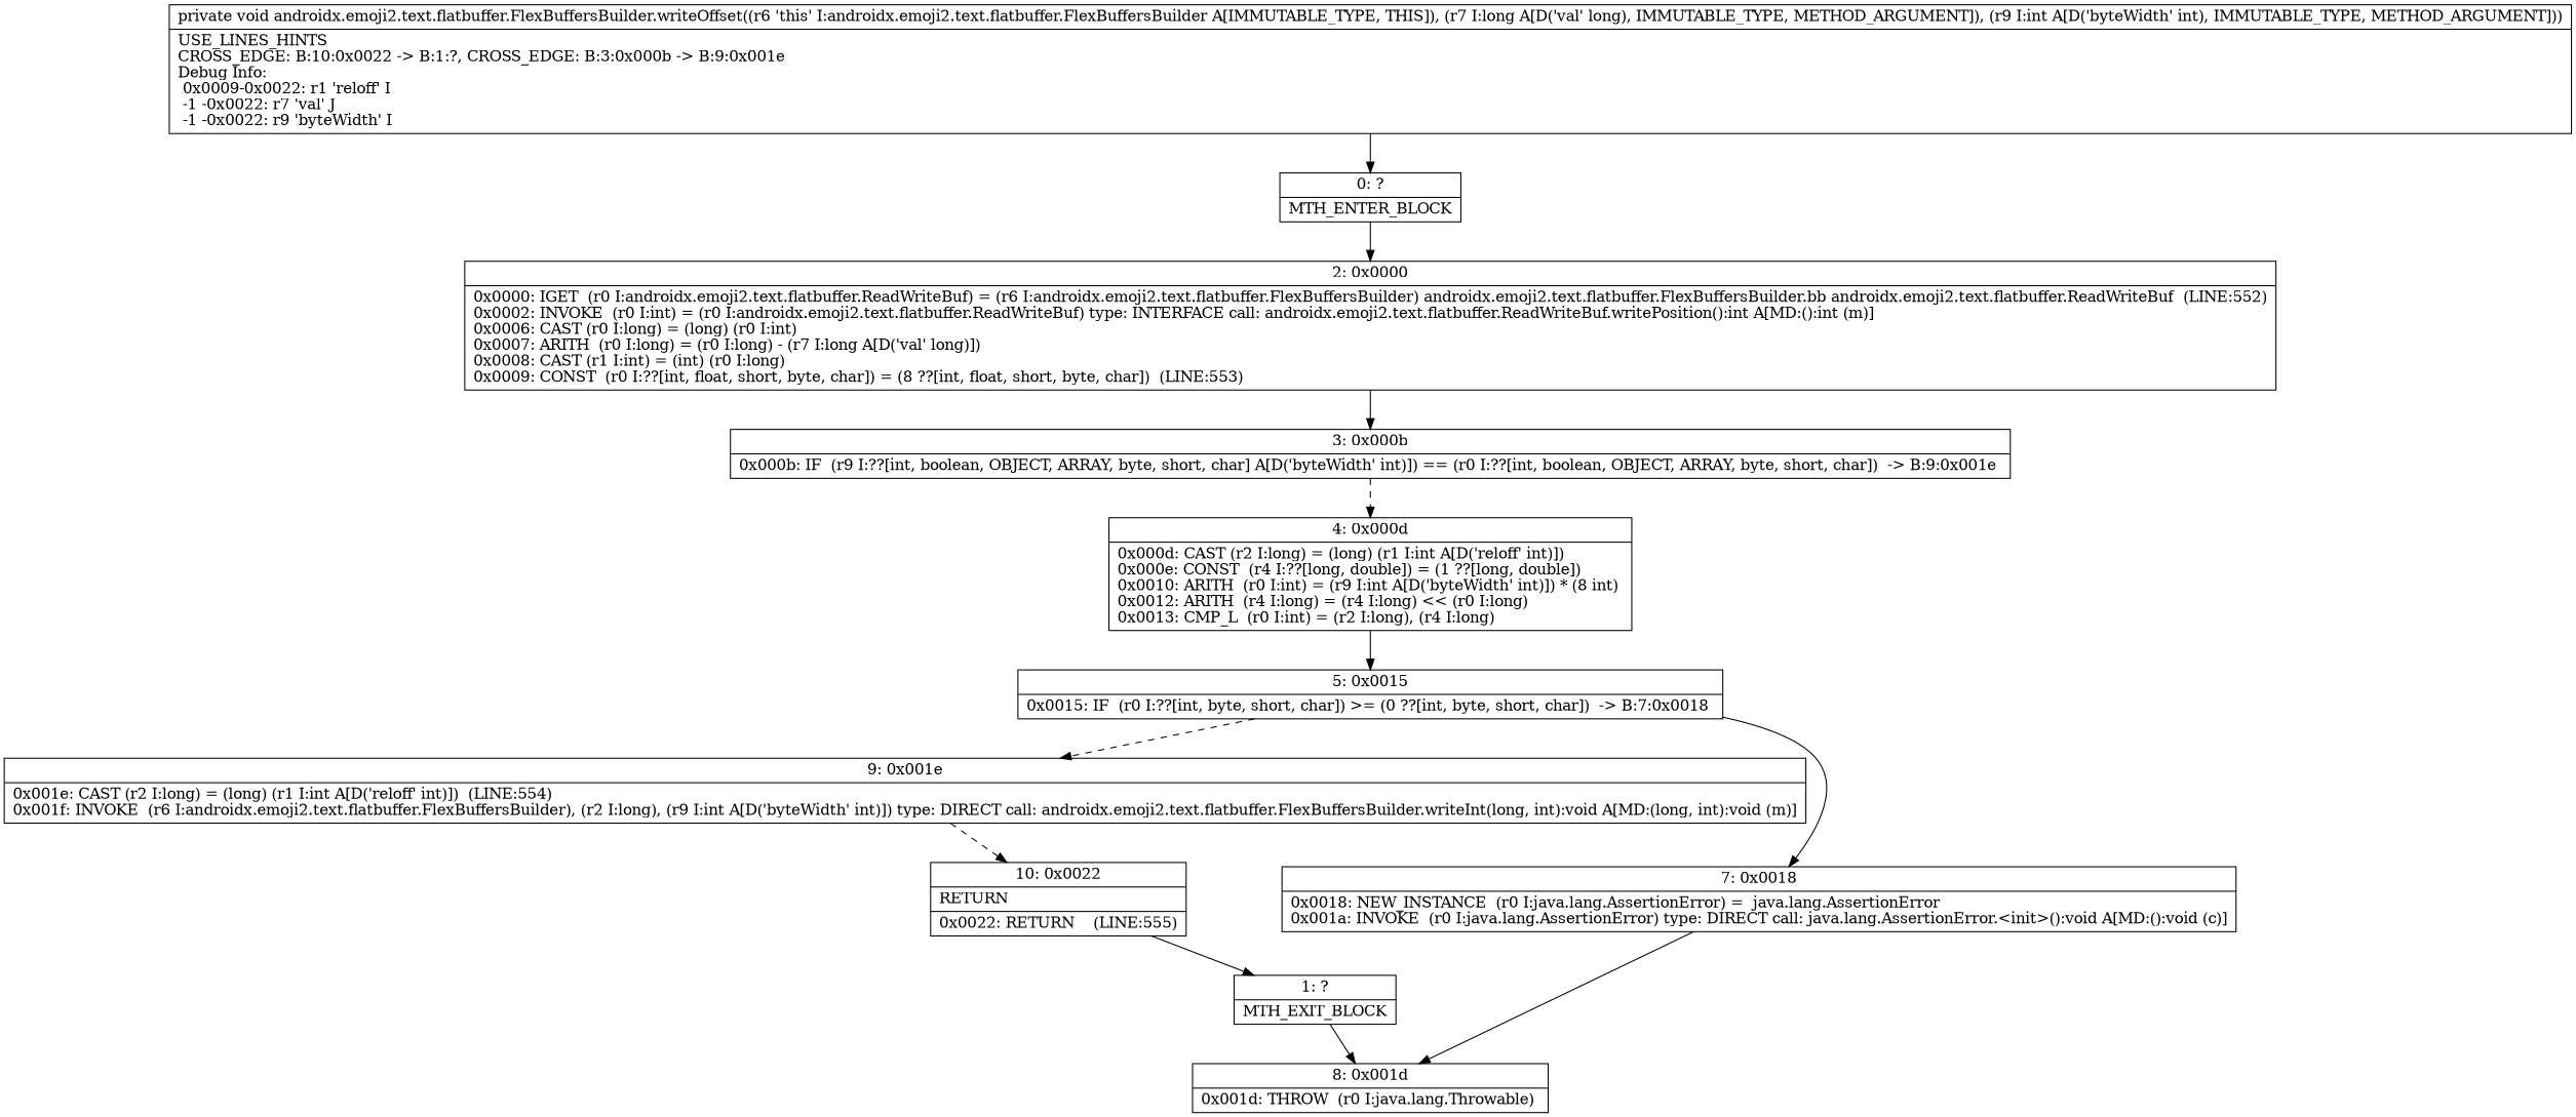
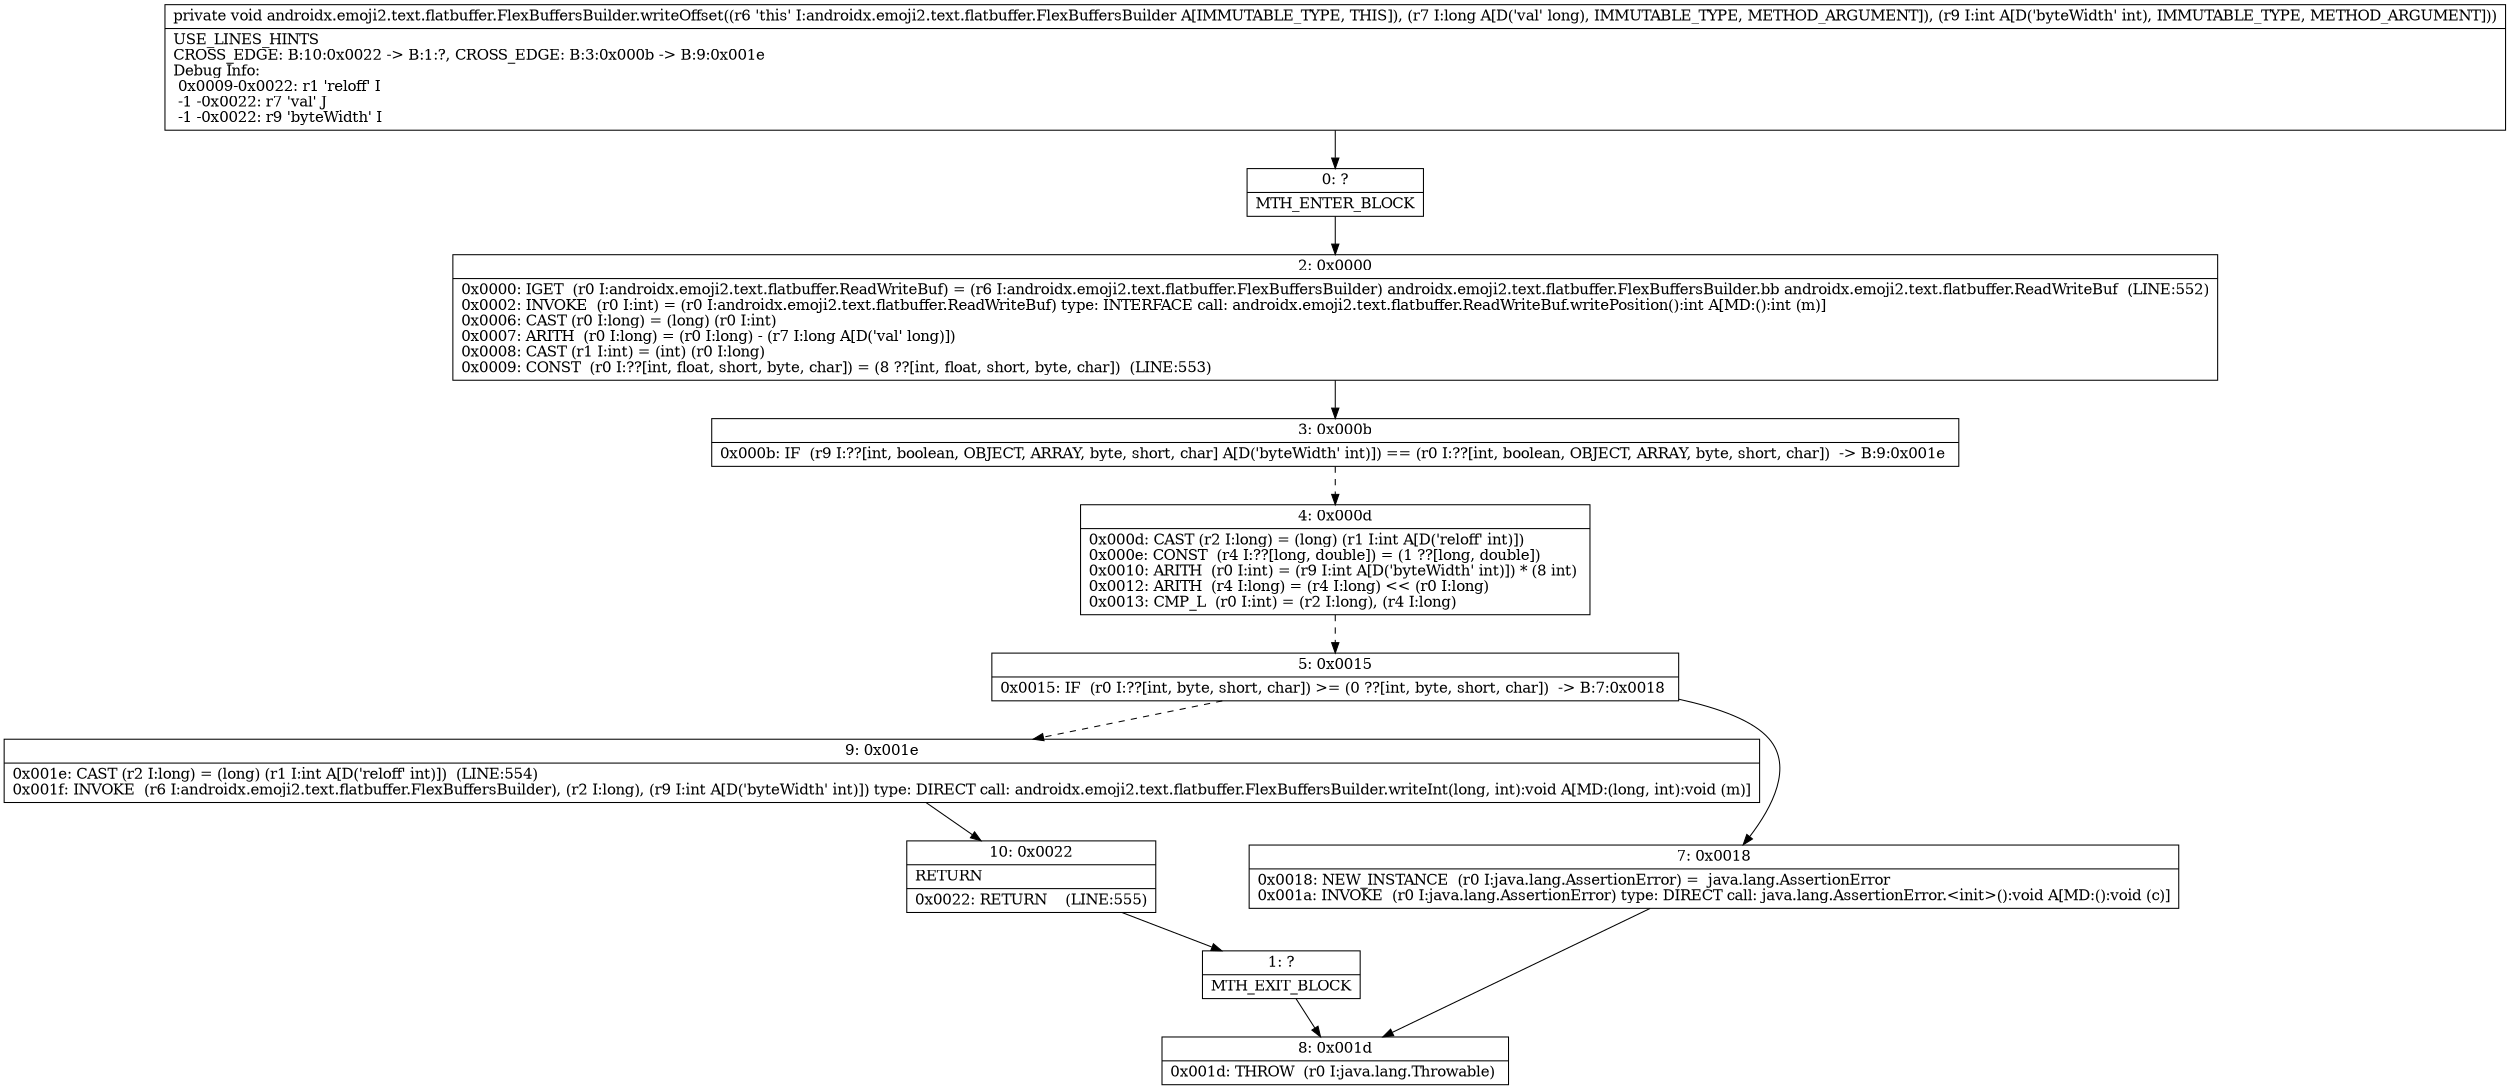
  digraph {
    node [shape=record]
    n1 [label="{0\:\ ?|MTH_ENTER_BLOCK\l}"]
    n2 [label="{2\:\ 0x0000|0x0000: IGET  (r0 I:androidx.emoji2.text.flatbuffer.ReadWriteBuf) = (r6 I:androidx.emoji2.text.flatbuffer.FlexBuffersBuilder) androidx.emoji2.text.flatbuffer.FlexBuffersBuilder.bb androidx.emoji2.text.flatbuffer.ReadWriteBuf  (LINE:552)\l0x0002: INVOKE  (r0 I:int) = (r0 I:androidx.emoji2.text.flatbuffer.ReadWriteBuf) type: INTERFACE call: androidx.emoji2.text.flatbuffer.ReadWriteBuf.writePosition():int A[MD:():int (m)]\l0x0006: CAST (r0 I:long) = (long) (r0 I:int) \l0x0007: ARITH  (r0 I:long) = (r0 I:long) \- (r7 I:long A[D('val' long)]) \l0x0008: CAST (r1 I:int) = (int) (r0 I:long) \l0x0009: CONST  (r0 I:??[int, float, short, byte, char]) = (8 ??[int, float, short, byte, char])  (LINE:553)\l}"]
    n3 [label="{3\:\ 0x000b|0x000b: IF  (r9 I:??[int, boolean, OBJECT, ARRAY, byte, short, char] A[D('byteWidth' int)]) == (r0 I:??[int, boolean, OBJECT, ARRAY, byte, short, char])  \-\> B:9:0x001e \l}"]
    n4 [label="{4\:\ 0x000d|0x000d: CAST (r2 I:long) = (long) (r1 I:int A[D('reloff' int)]) \l0x000e: CONST  (r4 I:??[long, double]) = (1 ??[long, double]) \l0x0010: ARITH  (r0 I:int) = (r9 I:int A[D('byteWidth' int)]) * (8 int) \l0x0012: ARITH  (r4 I:long) = (r4 I:long) \<\< (r0 I:long) \l0x0013: CMP_L  (r0 I:int) = (r2 I:long), (r4 I:long) \l}"]
    n5 [label="{5\:\ 0x0015|0x0015: IF  (r0 I:??[int, byte, short, char]) \>= (0 ??[int, byte, short, char])  \-\> B:7:0x0018 \l}"]
    n6 [label="{9\:\ 0x001e|0x001e: CAST (r2 I:long) = (long) (r1 I:int A[D('reloff' int)])  (LINE:554)\l0x001f: INVOKE  (r6 I:androidx.emoji2.text.flatbuffer.FlexBuffersBuilder), (r2 I:long), (r9 I:int A[D('byteWidth' int)]) type: DIRECT call: androidx.emoji2.text.flatbuffer.FlexBuffersBuilder.writeInt(long, int):void A[MD:(long, int):void (m)]\l}"]
    n7 [label="{10\:\ 0x0022|RETURN\l|0x0022: RETURN    (LINE:555)\l}"]
    n8 [label="{7\:\ 0x0018|0x0018: NEW_INSTANCE  (r0 I:java.lang.AssertionError) =  java.lang.AssertionError \l0x001a: INVOKE  (r0 I:java.lang.AssertionError) type: DIRECT call: java.lang.AssertionError.\<init\>():void A[MD:():void (c)]\l}"]
    n9 [label="{8\:\ 0x001d|0x001d: THROW  (r0 I:java.lang.Throwable) \l}"]
    n10 [label="{1\:\ ?|MTH_EXIT_BLOCK\l}"]
    n11 [label="{private void androidx.emoji2.text.flatbuffer.FlexBuffersBuilder.writeOffset((r6 'this' I:androidx.emoji2.text.flatbuffer.FlexBuffersBuilder A[IMMUTABLE_TYPE, THIS]), (r7 I:long A[D('val' long), IMMUTABLE_TYPE, METHOD_ARGUMENT]), (r9 I:int A[D('byteWidth' int), IMMUTABLE_TYPE, METHOD_ARGUMENT]))  | USE_LINES_HINTS\lCROSS_EDGE: B:10:0x0022 \-\> B:1:?, CROSS_EDGE: B:3:0x000b \-\> B:9:0x001e\lDebug Info:\l  0x0009\-0x0022: r1 'reloff' I\l  \-1 \-0x0022: r7 'val' J\l  \-1 \-0x0022: r9 'byteWidth' I\l}"]
    n1 -> n2
    n2 -> n3
    n3 -> n4 [style=dashed]
-   n4 -> n5
+   n4 -> n5 [style=dashed]
    n5 -> n6 [style=dashed]
    n5 -> n8
-   n6 -> n7 [style=dashed]
+   n6 -> n7
    n7 -> n10
    n8 -> n9
    n10 -> n9
    n11 -> n1
  }
